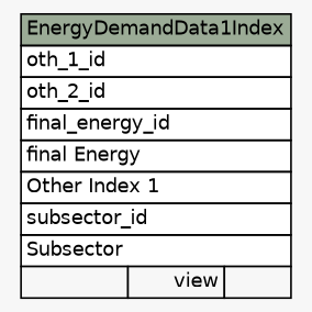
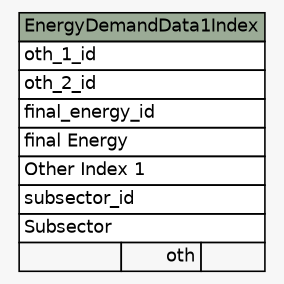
  digraph {
    bgcolor="#f7f7f7"
    fontname=Helvetica
    fontsize=11
    nodesep=0.18
    rankdir=RL
    ranksep=0.46
-   n1 [fontname=Helvetica fontsize=11 label=<     <TABLE BORDER="0" CELLBORDER="1" CELLSPACING="0" BGCOLOR="#ffffff">       <TR><TD COLSPAN="3" BGCOLOR="#9bab96" ALIGN="CENTER">EnergyDemandData1Index</TD></TR>       <TR><TD PORT="oth_1_id" COLSPAN="3" ALIGN="LEFT">oth_1_id</TD></TR>       <TR><TD PORT="oth_2_id" COLSPAN="3" ALIGN="LEFT">oth_2_id</TD></TR>       <TR><TD PORT="final_energy_id" COLSPAN="3" ALIGN="LEFT">final_energy_id</TD></TR>       <TR><TD PORT="final Energy" COLSPAN="3" ALIGN="LEFT">final Energy</TD></TR>       <TR><TD PORT="Other Index 1" COLSPAN="3" ALIGN="LEFT">Other Index 1</TD></TR>       <TR><TD PORT="subsector_id" COLSPAN="3" ALIGN="LEFT">subsector_id</TD></TR>       <TR><TD PORT="Subsector" COLSPAN="3" ALIGN="LEFT">Subsector</TD></TR>       <TR><TD ALIGN="LEFT" BGCOLOR="#f7f7f7">  </TD><TD ALIGN="RIGHT" BGCOLOR="#f7f7f7">view</TD><TD ALIGN="RIGHT" BGCOLOR="#f7f7f7">  </TD></TR>     </TABLE>> shape=plaintext]
+   n1 [fontname=Helvetica fontsize=11 label=<     <TABLE BORDER="0" CELLBORDER="1" CELLSPACING="0" BGCOLOR="#ffffff">       <TR><TD COLSPAN="3" BGCOLOR="#9bab96" ALIGN="CENTER">EnergyDemandData1Index</TD></TR>       <TR><TD PORT="oth_1_id" COLSPAN="3" ALIGN="LEFT">oth_1_id</TD></TR>       <TR><TD PORT="oth_2_id" COLSPAN="3" ALIGN="LEFT">oth_2_id</TD></TR>       <TR><TD PORT="final_energy_id" COLSPAN="3" ALIGN="LEFT">final_energy_id</TD></TR>       <TR><TD PORT="final Energy" COLSPAN="3" ALIGN="LEFT">final Energy</TD></TR>       <TR><TD PORT="Other Index 1" COLSPAN="3" ALIGN="LEFT">Other Index 1</TD></TR>       <TR><TD PORT="subsector_id" COLSPAN="3" ALIGN="LEFT">subsector_id</TD></TR>       <TR><TD PORT="Subsector" COLSPAN="3" ALIGN="LEFT">Subsector</TD></TR>       <TR><TD ALIGN="LEFT" BGCOLOR="#f7f7f7">  </TD><TD ALIGN="RIGHT" BGCOLOR="#f7f7f7">oth</TD><TD ALIGN="RIGHT" BGCOLOR="#f7f7f7">  </TD></TR>     </TABLE>> shape=plaintext]
  }
